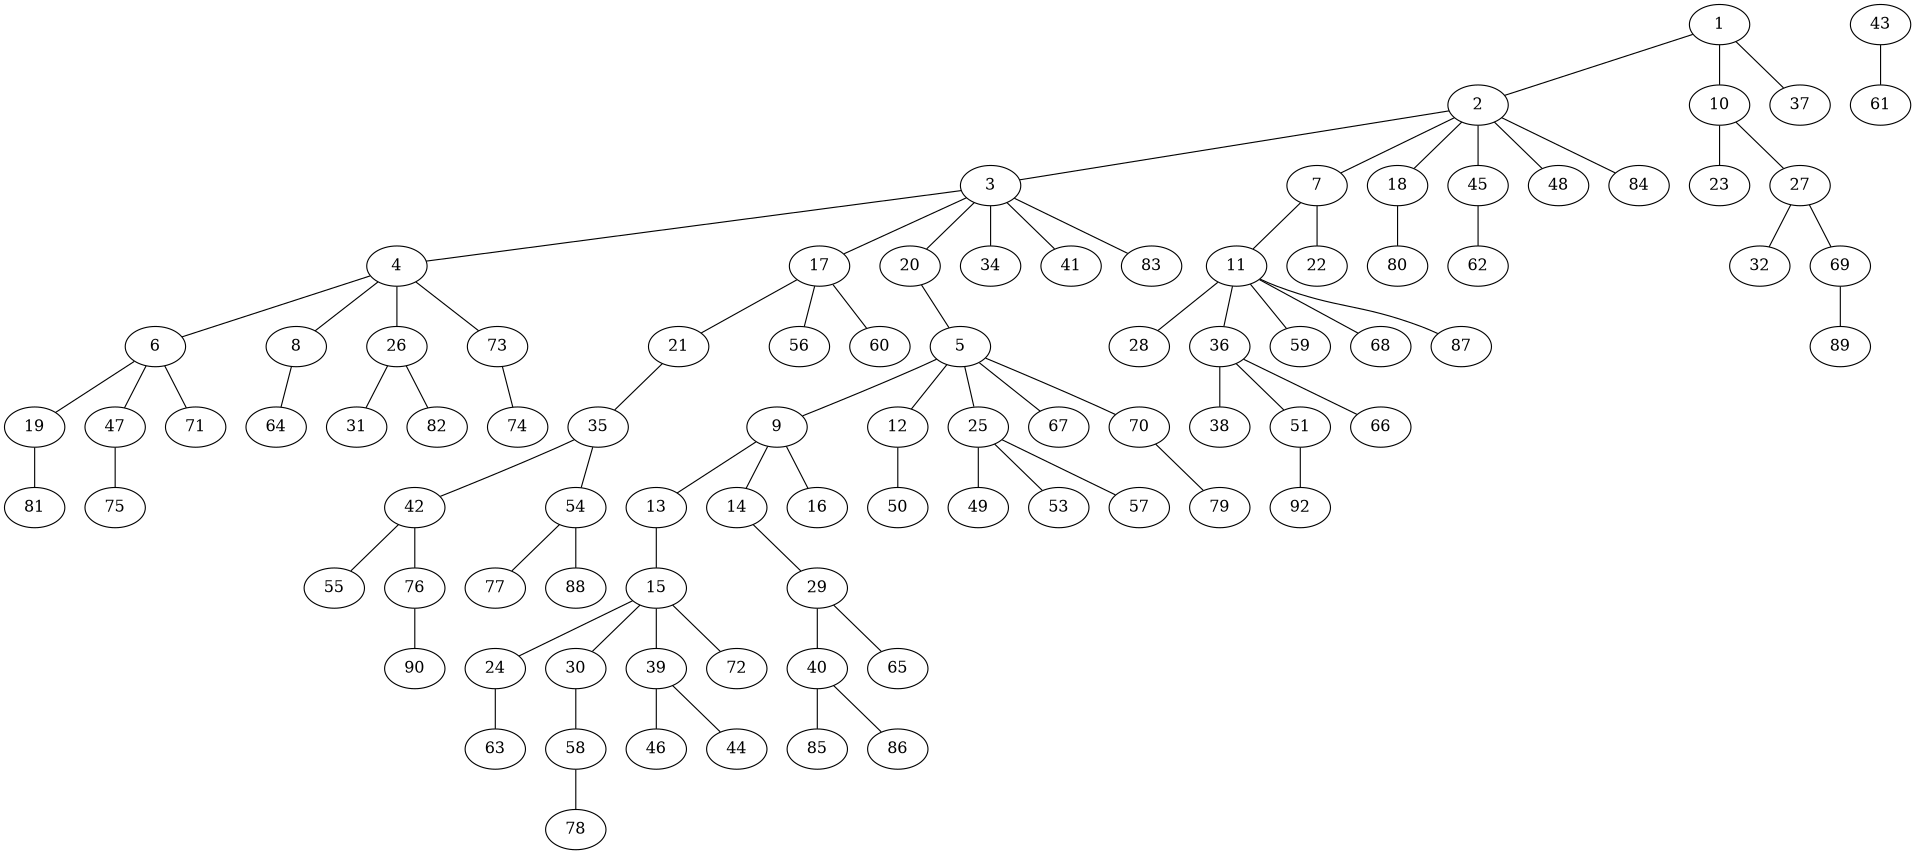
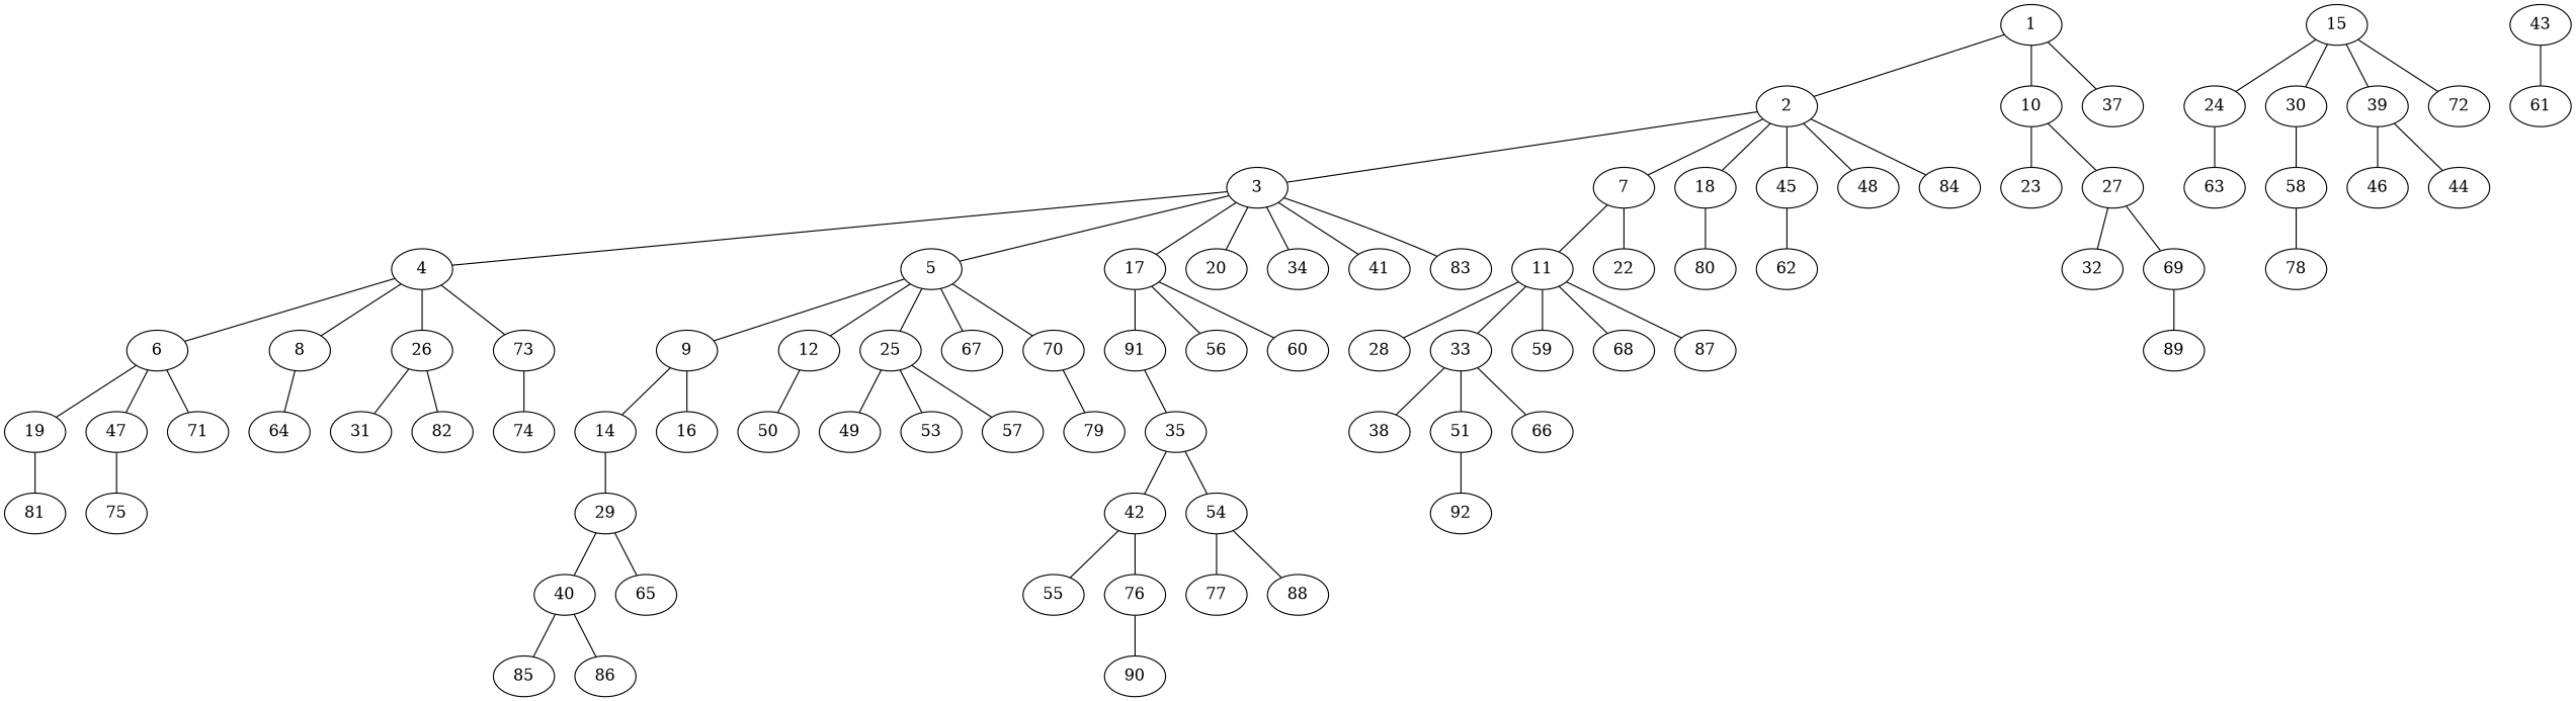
  graph {
    1
    2
    10
    37
    3
    7
    18
    45
    48
    84
    23
    27
    4
    5
    17
    20
    34
    41
    83
    11
    22
    80
    62
    32
    69
    6
    8
    26
    73
    9
    12
    25
    67
    70
-   21
+   21 [label=91]
    56
    60
    28
-   33 [label=36]
+   33
    59
    68
    87
    19
    47
    71
    64
    31
    82
    74
-   13
    14
    16
    50
    49
    53
    57
    79
    35
    81
    75
    15
    29
    38
    51
    66
    24
    30
    39
    72
    40
    65
    89
    n73 [label=92]
    63
    58
    46
    44
    85
    86
    78
    42
    54
    55
    76
    77
    88
    43
    61
    90
    1 -- 2
    1 -- 10
    1 -- 37
    2 -- 3
    2 -- 7
    2 -- 18
    2 -- 45
    2 -- 48
    2 -- 84
    10 -- 23
    10 -- 27
    3 -- 4
-   20 -- 5
+   3 -- 5
    3 -- 17
    3 -- 20
    3 -- 34
    3 -- 41
    3 -- 83
    7 -- 11
    7 -- 22
    18 -- 80
    45 -- 62
    27 -- 32
    27 -- 69
    4 -- 6
    4 -- 8
    4 -- 26
    4 -- 73
    5 -- 9
    5 -- 12
    5 -- 25
    5 -- 67
    5 -- 70
    17 -- 21
    17 -- 56
    17 -- 60
    11 -- 28
    11 -- 33
    11 -- 59
    11 -- 68
    11 -- 87
    69 -- 89
    6 -- 19
    6 -- 47
    6 -- 71
    8 -- 64
    26 -- 31
    26 -- 82
    73 -- 74
-   9 -- 13
    9 -- 14
    9 -- 16
    12 -- 50
    25 -- 49
    25 -- 53
    25 -- 57
    70 -- 79
    21 -- 35
    33 -- 38
    33 -- 51
    33 -- 66
    19 -- 81
    47 -- 75
-   13 -- 15
    14 -- 29
    35 -- 42
    35 -- 54
    15 -- 24
    15 -- 30
    15 -- 39
    15 -- 72
    29 -- 40
    29 -- 65
    51 -- n73
    24 -- 63
    30 -- 58
    39 -- 46
    39 -- 44
    40 -- 85
    40 -- 86
    58 -- 78
    42 -- 55
    42 -- 76
    54 -- 77
    54 -- 88
    76 -- 90
    43 -- 61
  }
